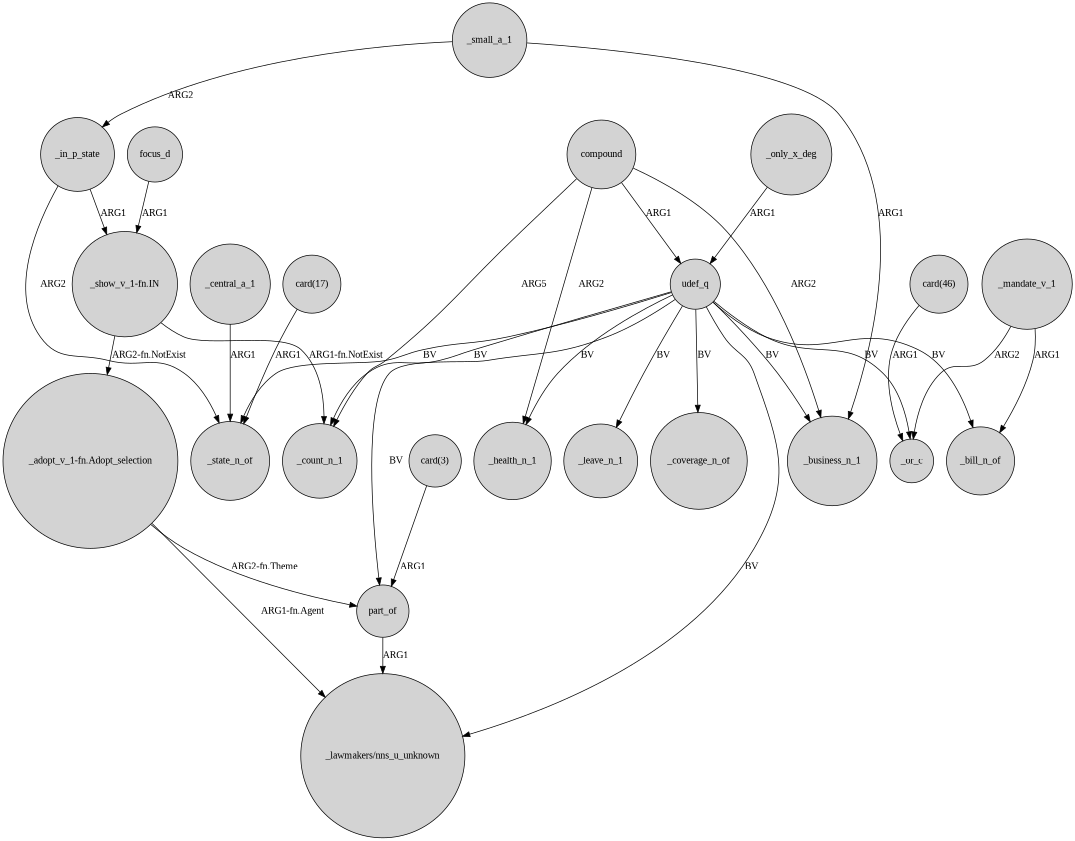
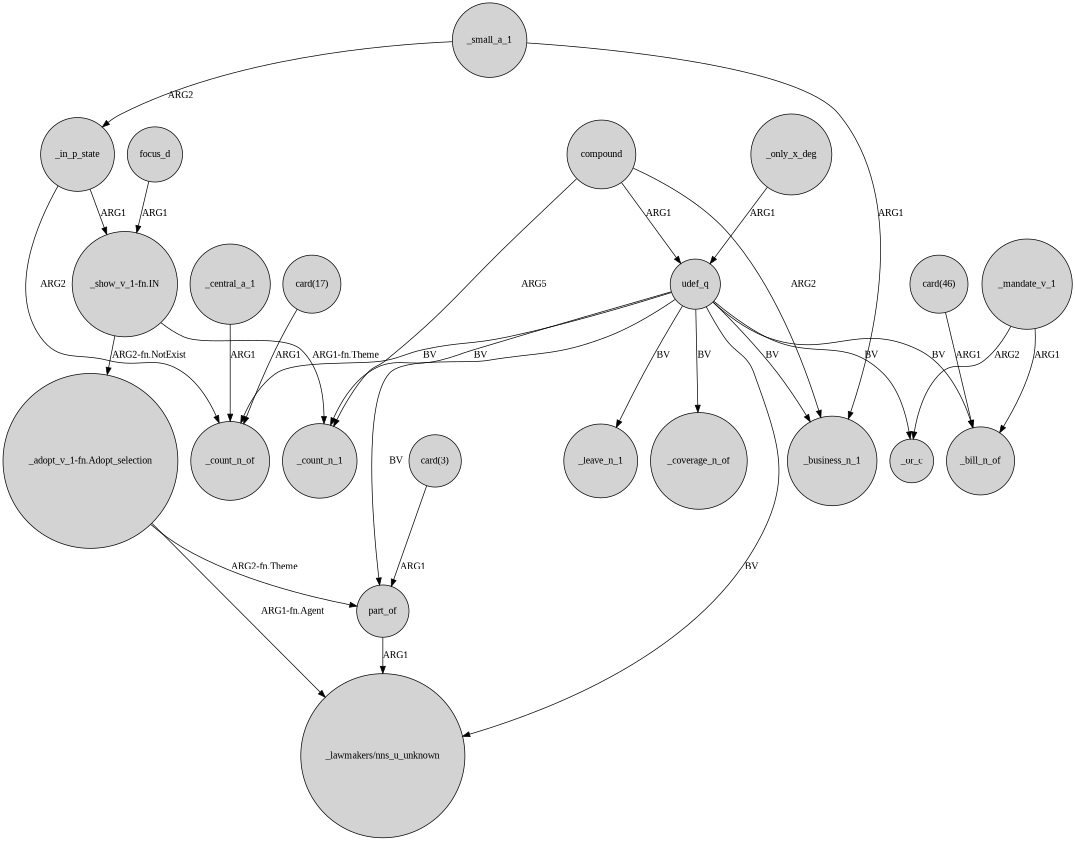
  digraph {
    fontname="Liberation Serif"
    node [fontname="Liberation Serif" shape=circle style=filled]
    edge [fontname="Liberation Serif"]
    focus_d
    "_show_v_1-fn.IN"
    _count_n_1
    "_adopt_v_1-fn.Adopt_selection"
    _in_p_state
-   _state_n_of
+   _state_n_of [label=_count_n_of]
    part_of
    "_lawmakers/nns_u_unknown"
    _only_x_deg
    udef_q
    _bill_n_of
    _coverage_n_of
    _or_c
    _leave_n_1
-   _health_n_1
    _business_n_1
    _mandate_v_1
    _central_a_1
    compound
    "card(17)"
    "card(46)"
    _small_a_1
    "card(3)"
    focus_d -> "_show_v_1-fn.IN" [label=ARG1]
-   "_show_v_1-fn.IN" -> _count_n_1 [label="ARG1-fn.NotExist"]
+   "_show_v_1-fn.IN" -> _count_n_1 [label="ARG1-fn.Theme"]
    "_show_v_1-fn.IN" -> "_adopt_v_1-fn.Adopt_selection" [label="ARG2-fn.NotExist"]
    "_adopt_v_1-fn.Adopt_selection" -> part_of [label="ARG2-fn.Theme"]
    "_adopt_v_1-fn.Adopt_selection" -> "_lawmakers/nns_u_unknown" [label="ARG1-fn.Agent"]
    _in_p_state -> "_show_v_1-fn.IN" [label=ARG1]
    _in_p_state -> _state_n_of [label=ARG2]
    part_of -> "_lawmakers/nns_u_unknown" [label=ARG1]
    _only_x_deg -> udef_q [label=ARG1]
    udef_q -> _count_n_1 [label=BV]
    udef_q -> _state_n_of [label=BV]
    udef_q -> part_of [label=BV]
    udef_q -> "_lawmakers/nns_u_unknown" [label=BV]
    udef_q -> _bill_n_of [label=BV]
    udef_q -> _coverage_n_of [label=BV]
    udef_q -> _or_c [label=BV]
    udef_q -> _leave_n_1 [label=BV]
-   udef_q -> _health_n_1 [label=BV]
    udef_q -> _business_n_1 [label=BV]
    _mandate_v_1 -> _bill_n_of [label=ARG1]
    _mandate_v_1 -> _or_c [label=ARG2]
    _central_a_1 -> _state_n_of [label=ARG1]
    compound -> _count_n_1 [label=ARG5]
    compound -> udef_q [label=ARG1]
-   compound -> _health_n_1 [label=ARG2]
    compound -> _business_n_1 [label=ARG2]
    "card(17)" -> _state_n_of [label=ARG1]
-   "card(46)" -> _or_c [label=ARG1]
+   "card(46)" -> _bill_n_of [label=ARG1]
    _small_a_1 -> _in_p_state [label=ARG2]
    _small_a_1 -> _business_n_1 [label=ARG1]
    "card(3)" -> part_of [label=ARG1]
  }
